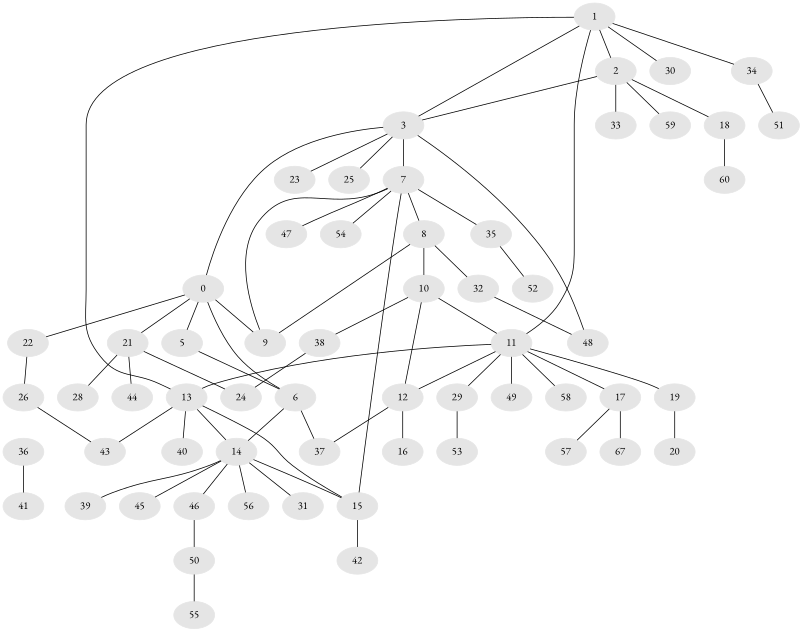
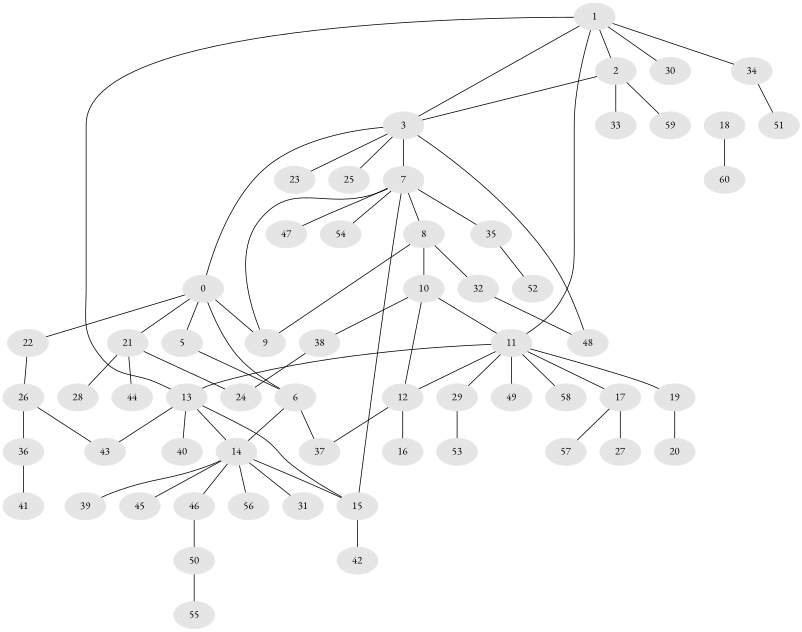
  graph {
    fontname="EB Garamond"
    node [color=gray90 fontname="EB Garamond" style=filled]
    edge [fontname="EB Garamond"]
    1
    2
    3
    11
    13
    30
    34
    18
    33
    59
    n11 [label=0]
    7
    23
    25
    48
    12
    17
    19
    29
    49
    58
    14
    15
    40
    43
    51
    60
    5
    6
    9
    21
    22
    8
    35
    47
    54
    37
    24
    28
    44
    26
    16
    31
    39
    45
    46
    56
    10
    32
    42
    52
    38
-   27 [label=67]
+   27
    57
    20
    53
    50
    36
    41
    55
    1 -- 2
    1 -- 3
    1 -- 11
    1 -- 13
    1 -- 30
    1 -- 34
    2 -- 3
-   2 -- 18
    2 -- 33
    2 -- 59
    3 -- n11
    3 -- 7
    3 -- 23
    3 -- 25
    3 -- 48
    11 -- 13
    11 -- 12
    11 -- 17
    11 -- 19
    11 -- 29
    11 -- 49
    11 -- 58
    13 -- 14
    13 -- 15
    13 -- 40
    13 -- 43
    34 -- 51
    18 -- 60
    n11 -- 5
    n11 -- 6
    n11 -- 9
    n11 -- 21
    n11 -- 22
    7 -- 15
    7 -- 9
    7 -- 8
    7 -- 35
    7 -- 47
    7 -- 54
    12 -- 37
    12 -- 16
    17 -- 27
    17 -- 57
    19 -- 20
    29 -- 53
    14 -- 15
    14 -- 31
    14 -- 39
    14 -- 45
    14 -- 46
    14 -- 56
    15 -- 42
    5 -- 6
    6 -- 14
    6 -- 37
    21 -- 24
    21 -- 28
    21 -- 44
    22 -- 26
    8 -- 9
    8 -- 10
    8 -- 32
    35 -- 52
    26 -- 43
+   26 -- 36
    46 -- 50
    10 -- 11
    10 -- 12
    10 -- 38
    32 -- 48
    38 -- 24
    50 -- 55
    36 -- 41
  }
